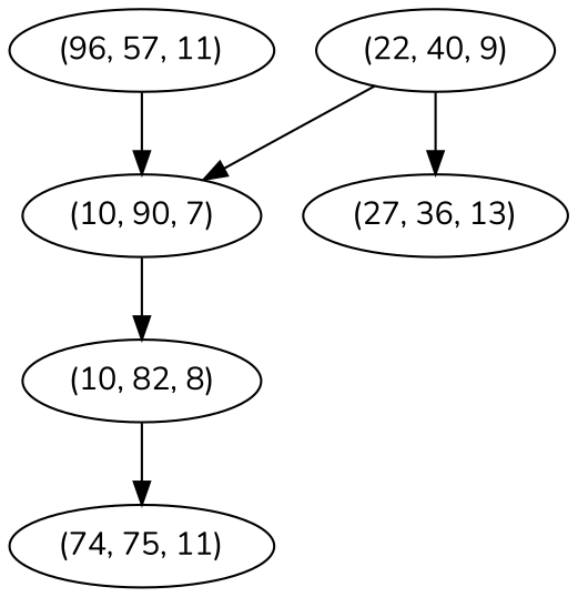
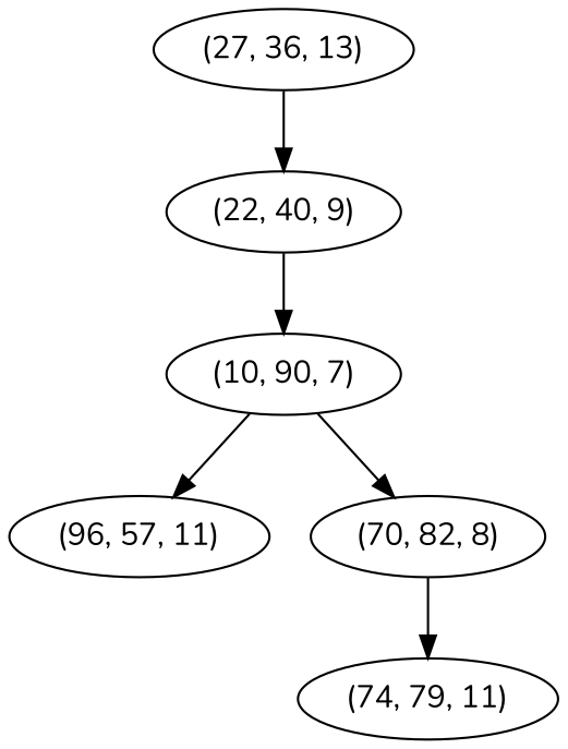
  digraph {
    fontname=Nunito
    node [fontname=Nunito]
    edge [fontname=Nunito]
    n1 [label="(96, 57, 11)"]
    "(10, 90, 7)"
-   "(70, 82, 8)" [label="(10, 82, 8)"]
+   "(70, 82, 8)"
    "(22, 40, 9)"
    "(27, 36, 13)"
-   "(74, 79, 11)" [label="(74, 75, 11)"]
-   n1 -> "(10, 90, 7)"
+   "(74, 79, 11)"
+   "(10, 90, 7)" -> n1
    "(10, 90, 7)" -> "(70, 82, 8)"
    "(70, 82, 8)" -> "(74, 79, 11)"
    "(22, 40, 9)" -> "(10, 90, 7)"
-   "(22, 40, 9)" -> "(27, 36, 13)"
+   "(27, 36, 13)" -> "(22, 40, 9)"
  }
